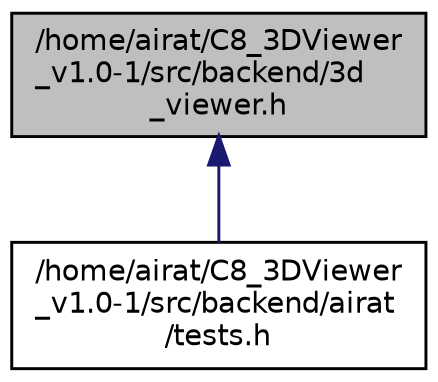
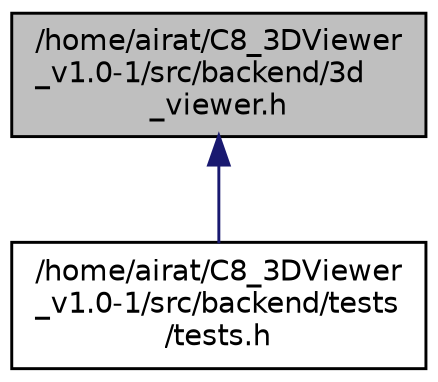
  digraph {
    node [color=black fontname=Helvetica fontsize=10 shape=record style=filled]
    n1 [fillcolor=grey75 fontcolor=black height=0.2 label="/home/airat/C8_3DViewer\l_v1.0-1/src/backend/3d\l_viewer.h" width=0.4]
-   n2 [fillcolor=white height=0.2 label="/home/airat/C8_3DViewer\l_v1.0-1/src/backend/airat\l/tests.h" width=0.4]
+   n2 [fillcolor=white height=0.2 label="/home/airat/C8_3DViewer\l_v1.0-1/src/backend/tests\l/tests.h" width=0.4]
    n1 -> n2 [color=midnightblue dir=back fontname=Helvetica fontsize=10 labelfontname=Helvetica labelfontsize=10 style=solid]
  }
